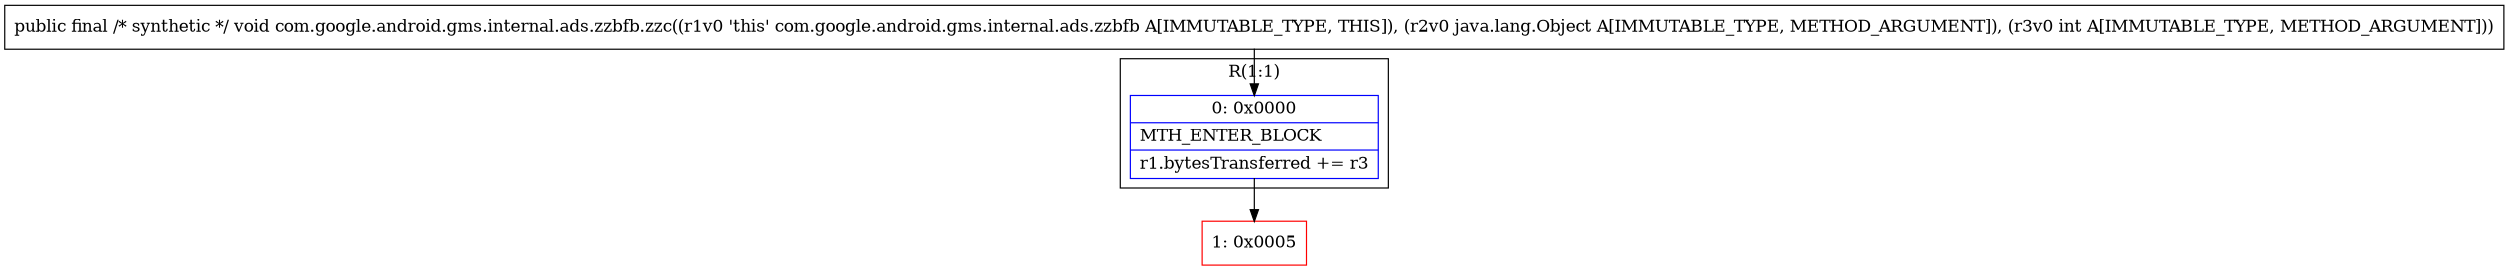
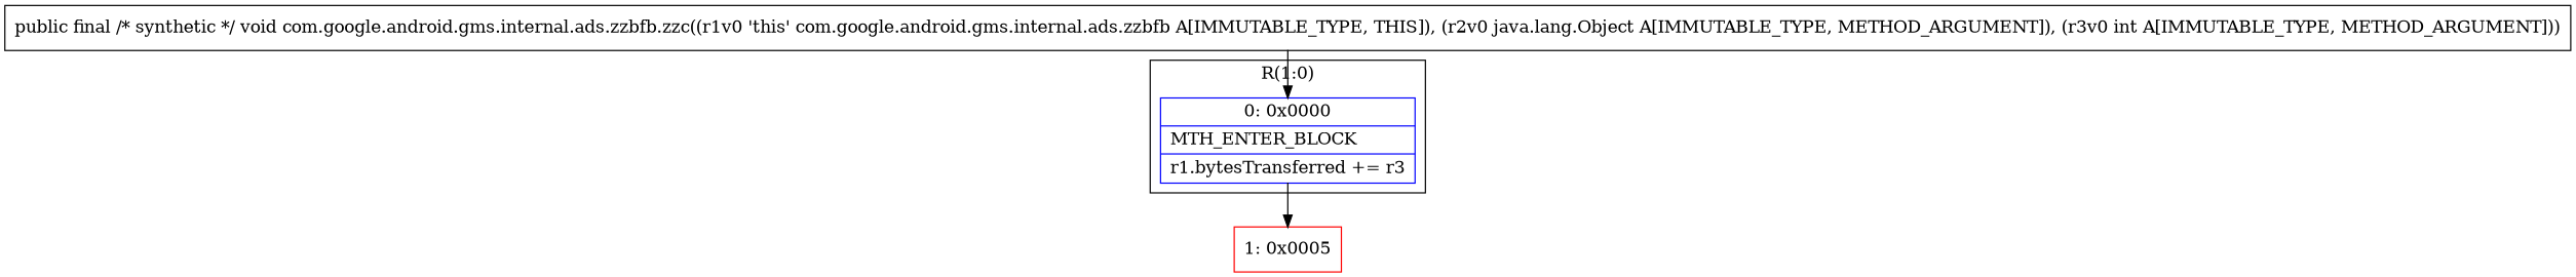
  digraph {
    node [shape=record]
    n1 [color=blue label="{0\:\ 0x0000|MTH_ENTER_BLOCK\l|r1.bytesTransferred += r3\l}"]
    n2 [color=red label="{1\:\ 0x0005}"]
    n3 [label="{public final \/* synthetic *\/ void com.google.android.gms.internal.ads.zzbfb.zzc((r1v0 'this' com.google.android.gms.internal.ads.zzbfb A[IMMUTABLE_TYPE, THIS]), (r2v0 java.lang.Object A[IMMUTABLE_TYPE, METHOD_ARGUMENT]), (r3v0 int A[IMMUTABLE_TYPE, METHOD_ARGUMENT])) }"]
    subgraph cluster_1 {
-     label="R(1:1)"
+     label="R(1:0)"
      n1
    }
    n1 -> n2
    n3 -> n1
  }
